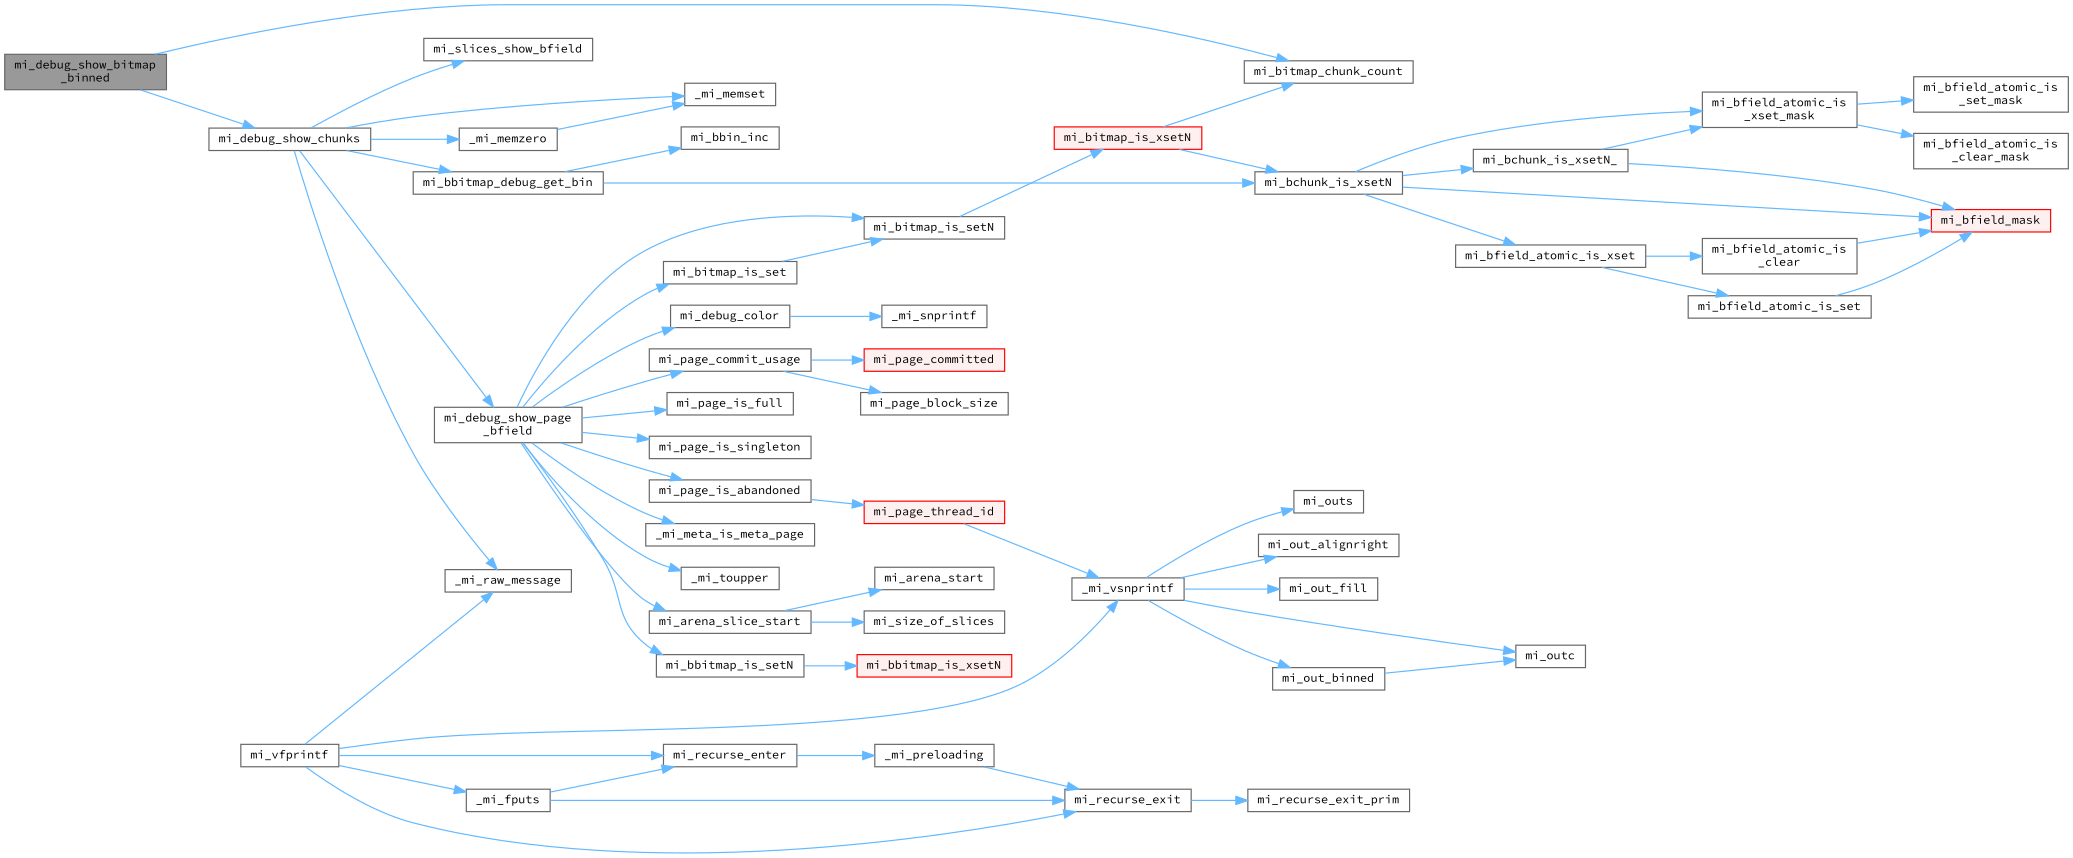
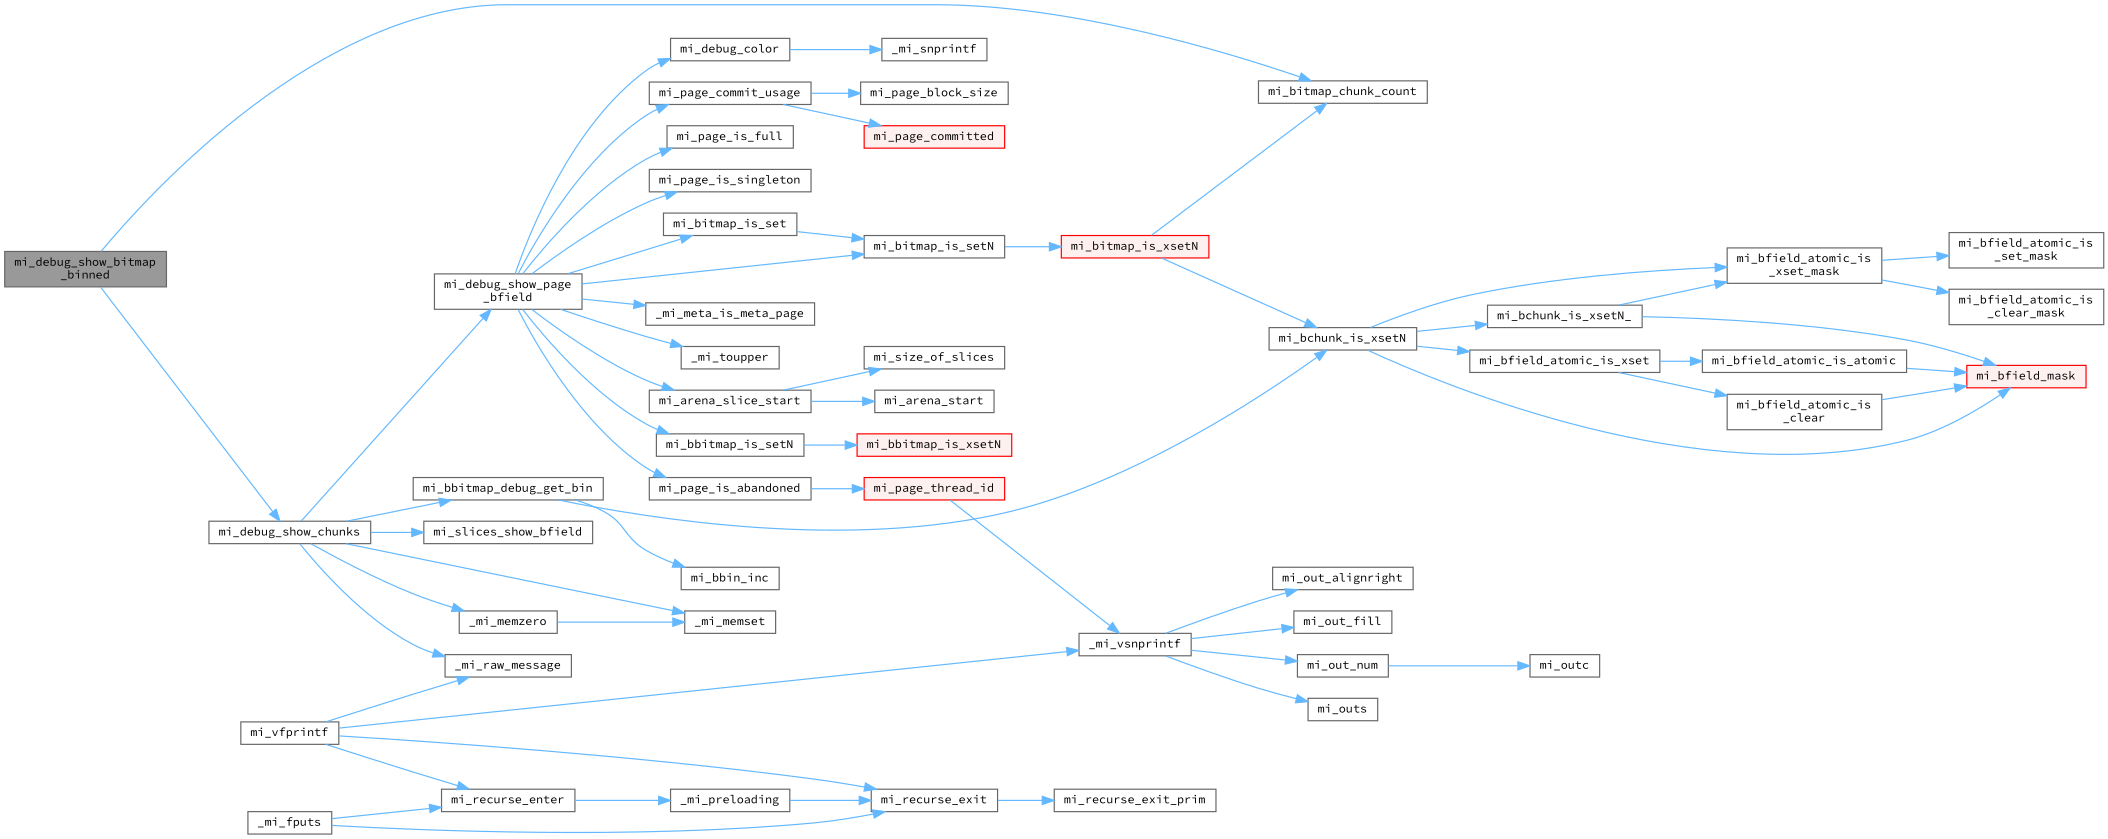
  digraph {
    fontname="Source Code Pro"
    rankdir=LR
    node [color=grey40 fillcolor=white fontname="Source Code Pro" fontsize=10 shape=box style=filled]
    edge [color=steelblue1 fontname="Source Code Pro" fontsize=10 labelfontname=Helvetica labelfontsize=10 style=solid]
    n1 [color=gray40 fillcolor=grey60 fontcolor=black height=0.2 label="mi_debug_show_bitmap\l_binned" width=0.4]
    n2 [height=0.2 label=mi_bitmap_chunk_count width=0.4]
    n3 [height=0.2 label=mi_debug_show_chunks width=0.4]
    n4 [height=0.2 label=_mi_memset width=0.4]
    n5 [height=0.2 label=_mi_memzero width=0.4]
    n6 [height=0.2 label=_mi_raw_message width=0.4]
    n7 [height=0.2 label=mi_bbitmap_debug_get_bin width=0.4]
    n8 [height=0.2 label=mi_slices_show_bfield width=0.4]
    n9 [height=0.2 label="mi_debug_show_page\l_bfield" width=0.4]
    n10 [height=0.2 label=mi_bbin_inc width=0.4]
    n11 [height=0.2 label=mi_bchunk_is_xsetN width=0.4]
    n12 [height=0.2 label=_mi_meta_is_meta_page width=0.4]
    n13 [height=0.2 label=_mi_toupper width=0.4]
    n14 [height=0.2 label=mi_arena_slice_start width=0.4]
    n15 [height=0.2 label=mi_bbitmap_is_setN width=0.4]
    n16 [height=0.2 label=mi_bitmap_is_set width=0.4]
    n17 [height=0.2 label=mi_bitmap_is_setN width=0.4]
    n18 [height=0.2 label=mi_debug_color width=0.4]
    n19 [height=0.2 label=mi_page_commit_usage width=0.4]
    n20 [height=0.2 label=mi_page_is_abandoned width=0.4]
    n21 [height=0.2 label=mi_page_is_full width=0.4]
    n22 [height=0.2 label=mi_page_is_singleton width=0.4]
    n23 [height=0.2 label=mi_vfprintf width=0.4]
    n24 [height=0.2 label=_mi_fputs width=0.4]
    n25 [height=0.2 label=mi_recurse_enter width=0.4]
    n26 [height=0.2 label=mi_recurse_exit width=0.4]
    n27 [height=0.2 label=_mi_vsnprintf width=0.4]
    n28 [height=0.2 label=_mi_preloading width=0.4]
    n29 [height=0.2 label=mi_recurse_exit_prim width=0.4]
    n30 [height=0.2 label=mi_out_alignright width=0.4]
    n31 [height=0.2 label=mi_out_fill width=0.4]
-   n32 [height=0.2 label=mi_out_binned width=0.4]
+   n32 [height=0.2 label=mi_out_num width=0.4]
    n33 [height=0.2 label=mi_outc width=0.4]
    n34 [height=0.2 label=mi_outs width=0.4]
    n35 [height=0.2 label=mi_bchunk_is_xsetN_ width=0.4]
    n36 [height=0.2 label="mi_bfield_atomic_is\l_xset_mask" width=0.4]
    n37 [color=red fillcolor="#FFF0F0" height=0.2 label=mi_bfield_mask width=0.4]
    n38 [height=0.2 label=mi_bfield_atomic_is_xset width=0.4]
    n39 [height=0.2 label="mi_bfield_atomic_is\l_clear_mask" width=0.4]
    n40 [height=0.2 label="mi_bfield_atomic_is\l_set_mask" width=0.4]
    n41 [height=0.2 label="mi_bfield_atomic_is\l_clear" width=0.4]
-   n42 [height=0.2 label=mi_bfield_atomic_is_set width=0.4]
+   n42 [height=0.2 label=mi_bfield_atomic_is_atomic width=0.4]
    n43 [height=0.2 label=mi_arena_start width=0.4]
    n44 [height=0.2 label=mi_size_of_slices width=0.4]
    n45 [color=red fillcolor="#FFF0F0" height=0.2 label=mi_bbitmap_is_xsetN width=0.4]
    n46 [color=red fillcolor="#FFF0F0" height=0.2 label=mi_bitmap_is_xsetN width=0.4]
    n47 [height=0.2 label=_mi_snprintf width=0.4]
    n48 [height=0.2 label=mi_page_block_size width=0.4]
    n49 [color=red fillcolor="#FFF0F0" height=0.2 label=mi_page_committed width=0.4]
    n50 [color=red fillcolor="#FFF0F0" height=0.2 label=mi_page_thread_id width=0.4]
    n1 -> n2
    n1 -> n3
    n3 -> n4
    n3 -> n5
    n3 -> n6
    n3 -> n7
    n3 -> n8
    n3 -> n9
    n5 -> n4
    n7 -> n10
    n7 -> n11
    n9 -> n12
    n9 -> n13
    n9 -> n14
    n9 -> n15
    n9 -> n16
    n9 -> n17
    n9 -> n18
    n9 -> n19
    n9 -> n20
    n9 -> n21
    n9 -> n22
    n11 -> n35
    n11 -> n36
    n11 -> n37
    n11 -> n38
    n14 -> n43
    n14 -> n44
    n15 -> n45
    n16 -> n17
    n17 -> n46
    n18 -> n47
    n19 -> n48
    n19 -> n49
    n20 -> n50
    n23 -> n6
-   n23 -> n24
    n23 -> n25
    n23 -> n26
    n23 -> n27
    n24 -> n25
    n24 -> n26
    n25 -> n28
    n26 -> n29
    n27 -> n30
    n27 -> n31
    n27 -> n32
-   n27 -> n33
    n27 -> n34
    n28 -> n26
    n32 -> n33
    n35 -> n36
    n35 -> n37
    n36 -> n39
    n36 -> n40
    n38 -> n41
    n38 -> n42
    n41 -> n37
    n42 -> n37
    n46 -> n2
    n46 -> n11
    n50 -> n27
  }
